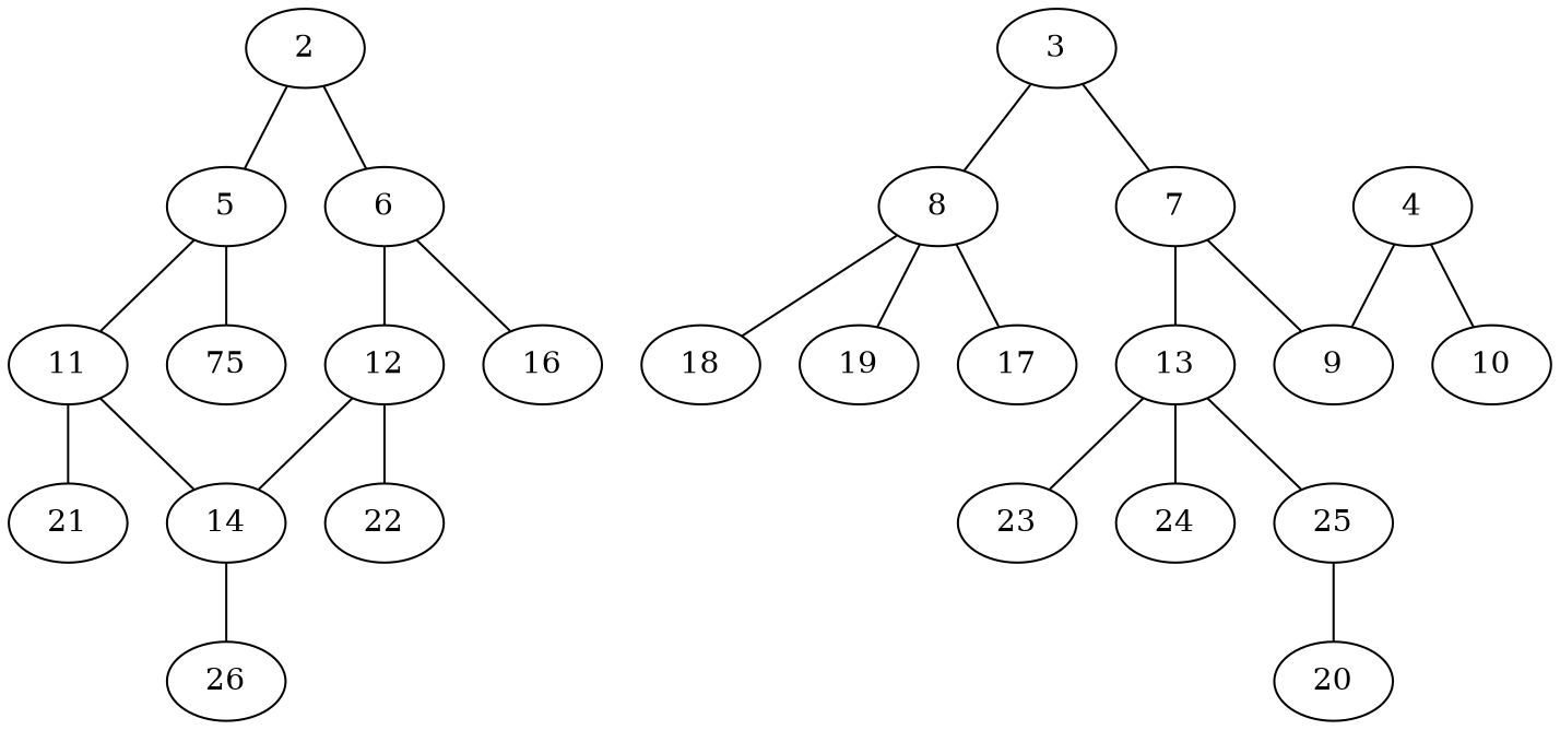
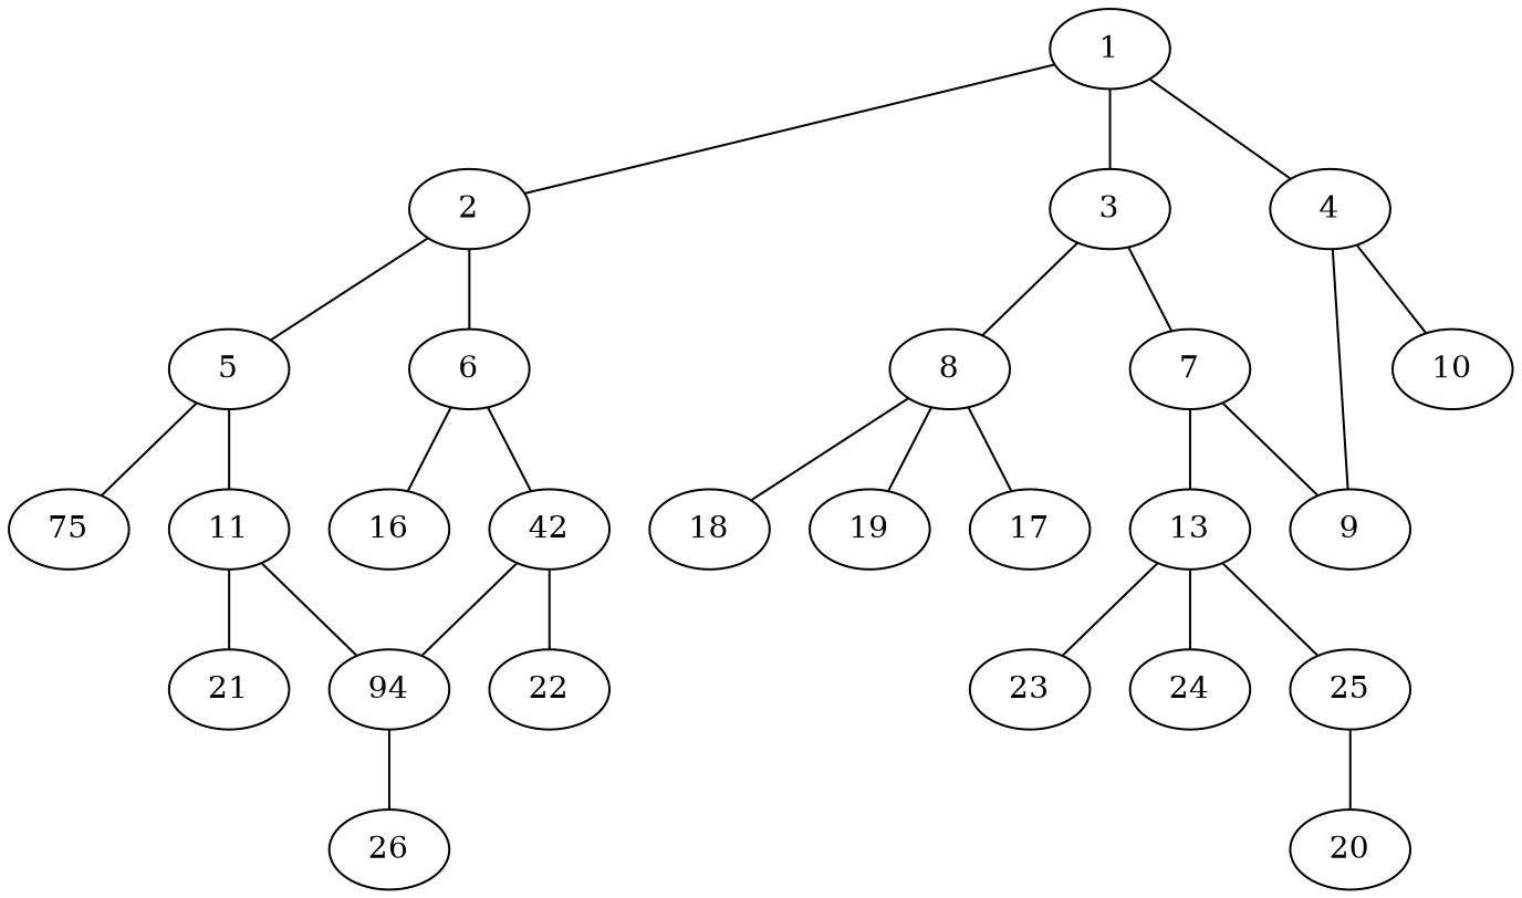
  graph {
    node [chem=H]
    edge [valence=1]
+   1 [chem=N]
    2 [chem=C]
    3 [chem=N]
    4 [chem=C]
    5 [chem=C]
    6 [chem=C]
    7 [chem=C]
    8 [chem=C]
    9 [chem=C]
    10 [chem=O]
    11 [chem=C]
    n12 [label=75]
-   12 [chem=C]
+   12 [chem=C label=42]
    16
    13 [chem=C]
    17
    18
    19
-   14 [chem=C]
+   14 [chem=C label=94]
    21
    22
    23
    24
    25
    26
    20
+   1 -- 2
+   1 -- 3
+   1 -- 4
    2 -- 5
    2 -- 6 [valence=2]
    3 -- 7
    3 -- 8
    4 -- 9
    4 -- 10 [valence=2]
    5 -- 11 [valence=2]
    5 -- n12
    6 -- 12
    6 -- 16
    7 -- 9 [valence=2]
    7 -- 13
    8 -- 17
    8 -- 18
    8 -- 19
    11 -- 14
    11 -- 21
    12 -- 14 [valence=2]
    12 -- 22
    13 -- 23
    13 -- 24
    13 -- 25
    14 -- 26
    25 -- 20
  }
